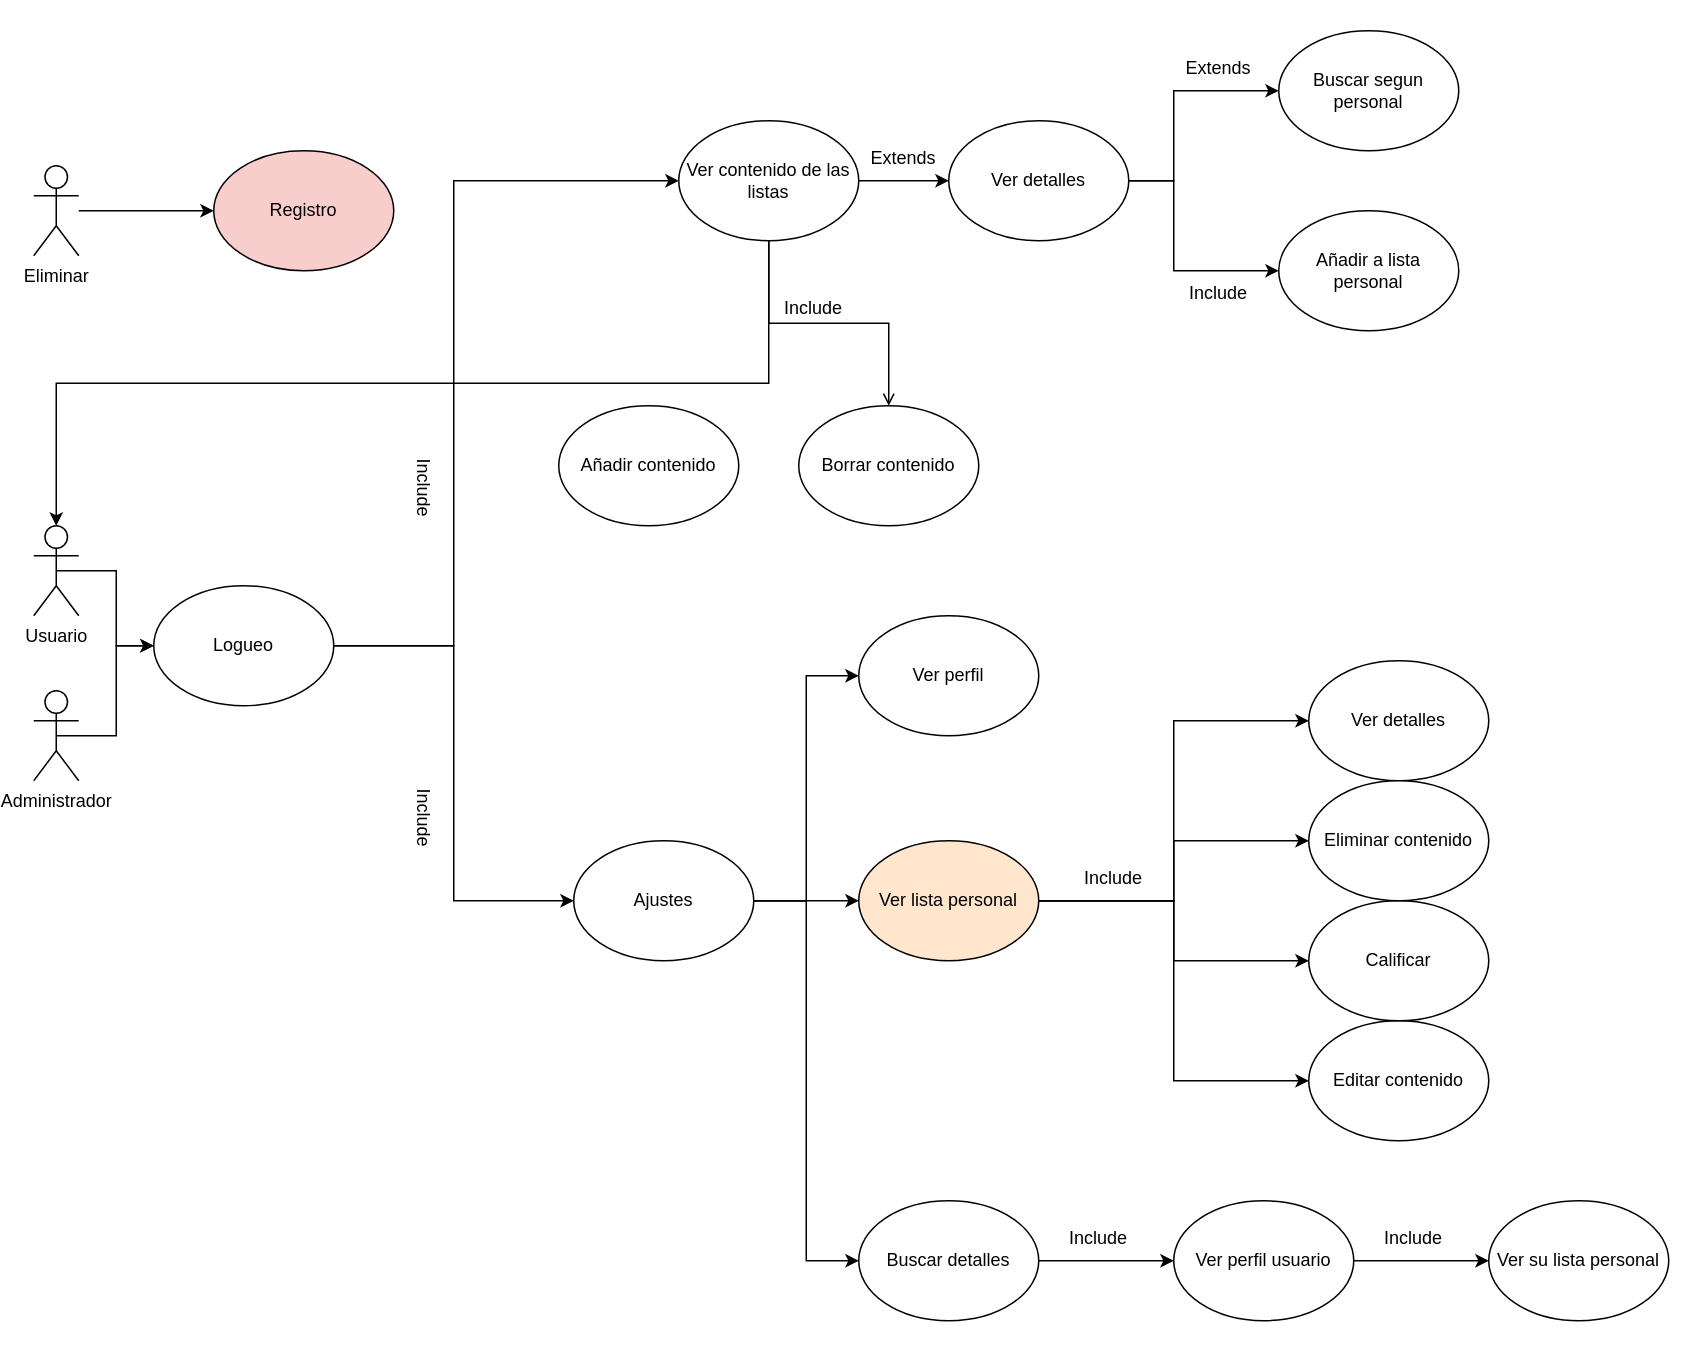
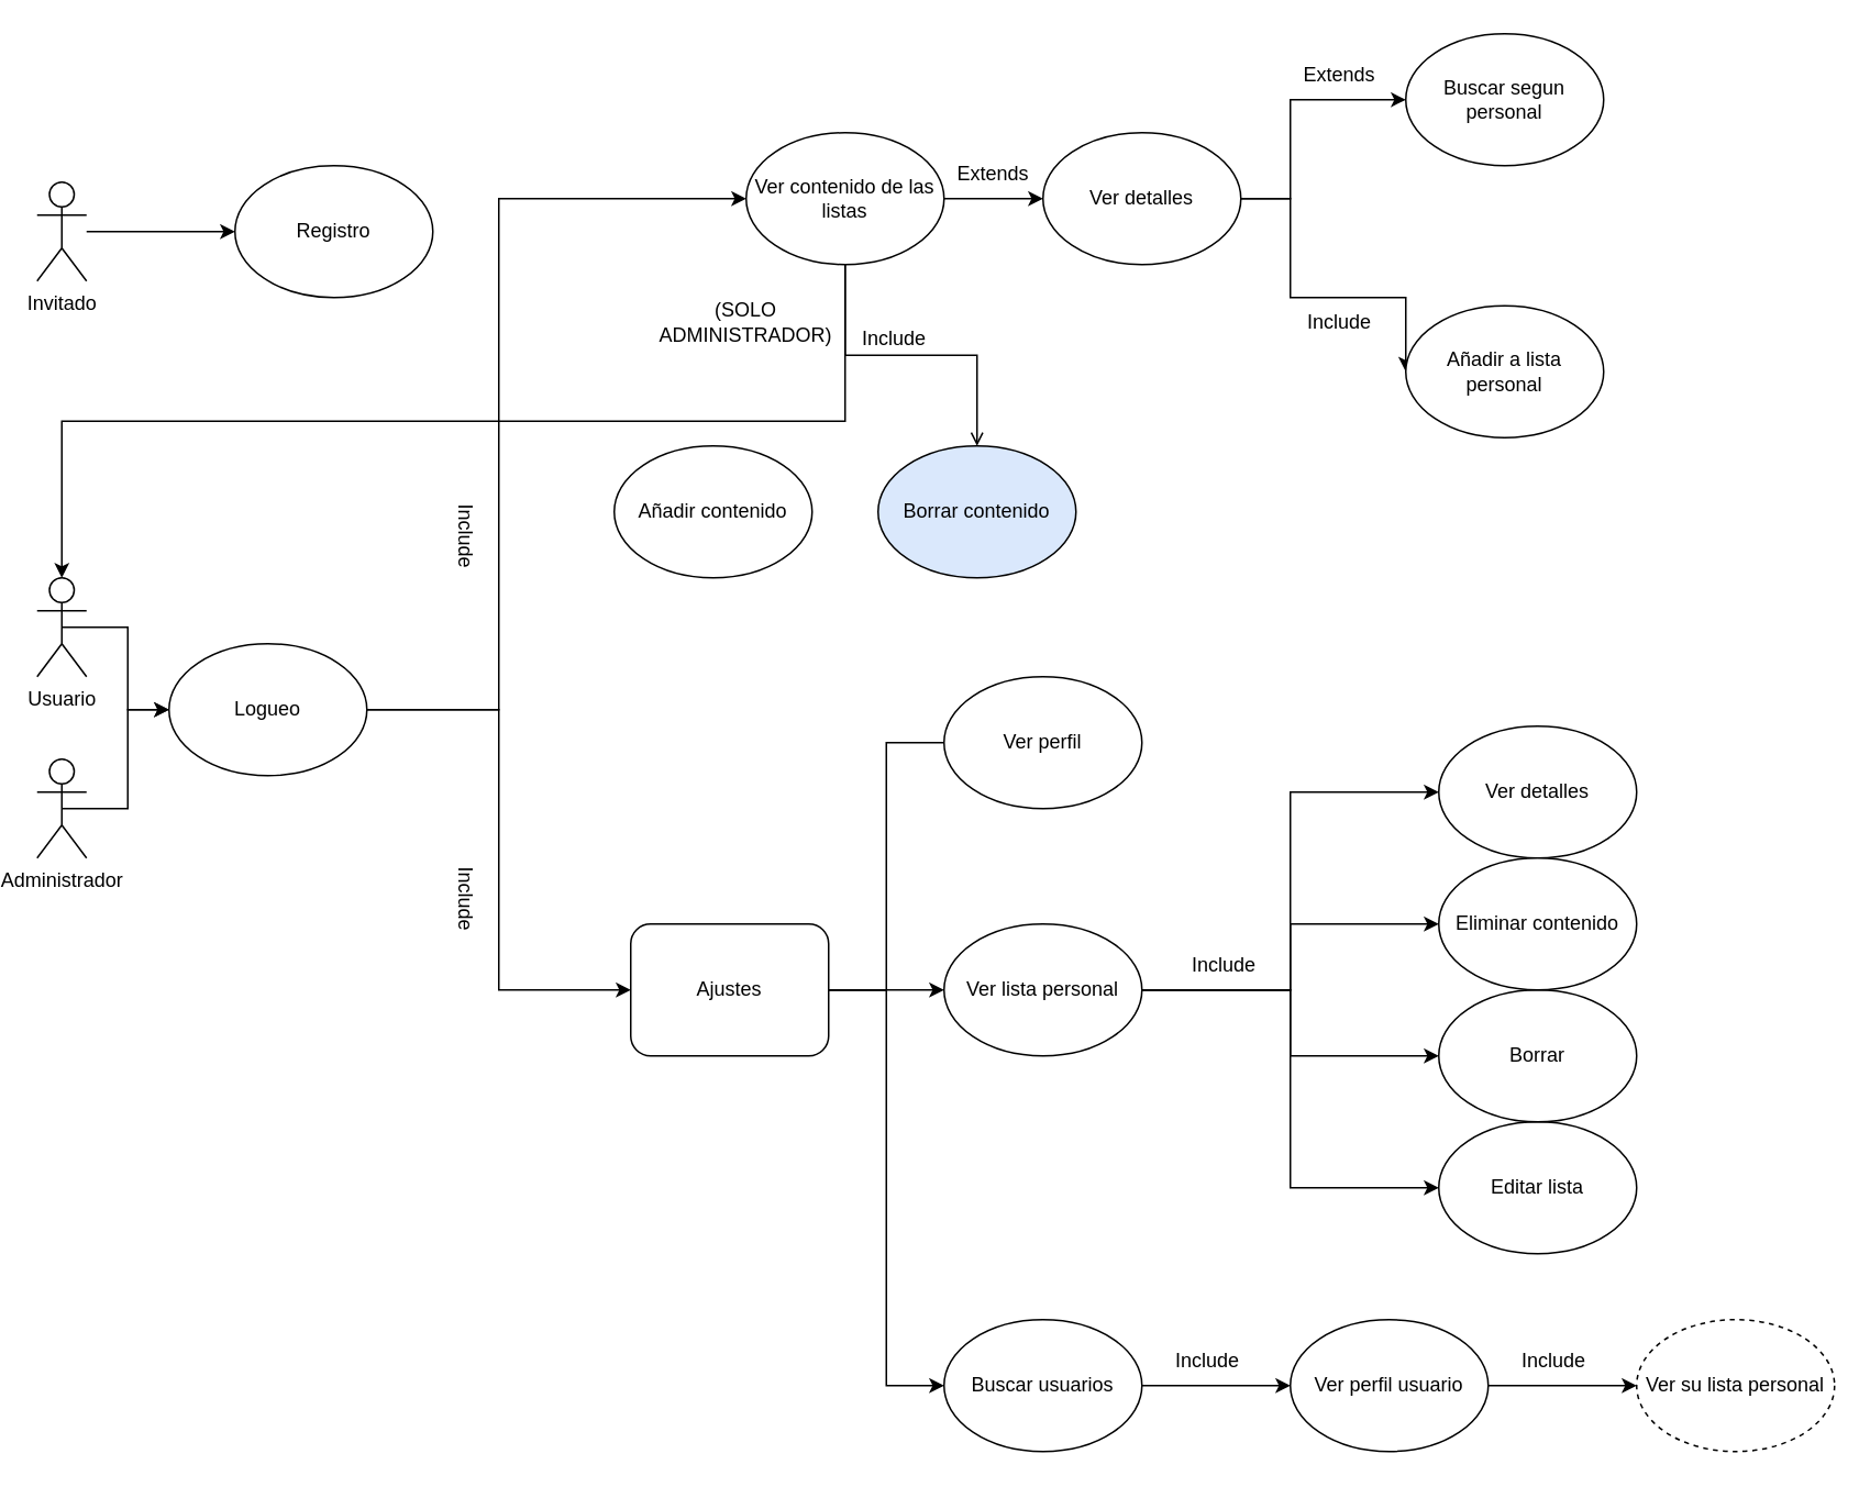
  <mxCell id="0" />
  <mxCell id="1" parent="0" />
  <mxCell id="2" value="" style="edgeStyle=orthogonalEdgeStyle;rounded=0;orthogonalLoop=1;jettySize=auto;html=1;" edge="1" parent="1" source="3" target="10"><mxGeometry relative="1" as="geometry" /></mxCell>
- <mxCell id="3" value="Eliminar" style="shape=umlActor;verticalLabelPosition=bottom;verticalAlign=top;html=1;outlineConnect=0;" vertex="1" parent="1"><mxGeometry x="20" y="110" width="30" height="60" as="geometry" /></mxCell>
+ <mxCell id="3" value="Invitado" style="shape=umlActor;verticalLabelPosition=bottom;verticalAlign=top;html=1;outlineConnect=0;" vertex="1" parent="1"><mxGeometry x="20" y="110" width="30" height="60" as="geometry" /></mxCell>
  <mxCell id="4" style="edgeStyle=orthogonalEdgeStyle;rounded=0;orthogonalLoop=1;jettySize=auto;html=1;exitX=1;exitY=0.5;exitDx=0;exitDy=0;entryX=0;entryY=0.5;entryDx=0;entryDy=0;" edge="1" parent="1" source="27" target="18"><mxGeometry relative="1" as="geometry"><Array as="points"><mxPoint x="300" y="430" /><mxPoint x="300" y="120" /></Array></mxGeometry></mxCell>
  <mxCell id="5" style="edgeStyle=orthogonalEdgeStyle;rounded=0;orthogonalLoop=1;jettySize=auto;html=1;exitX=1;exitY=0.5;exitDx=0;exitDy=0;entryX=0;entryY=0.5;entryDx=0;entryDy=0;" edge="1" parent="1" source="27" target="14"><mxGeometry relative="1" as="geometry" /></mxCell>
  <mxCell id="6" style="edgeStyle=orthogonalEdgeStyle;rounded=0;orthogonalLoop=1;jettySize=auto;html=1;exitX=0.5;exitY=0.5;exitDx=0;exitDy=0;exitPerimeter=0;entryX=0;entryY=0.5;entryDx=0;entryDy=0;" edge="1" parent="1" source="7" target="27"><mxGeometry relative="1" as="geometry" /></mxCell>
  <mxCell id="7" value="Usuario" style="shape=umlActor;verticalLabelPosition=bottom;verticalAlign=top;html=1;outlineConnect=0;" vertex="1" parent="1"><mxGeometry x="20" y="350" width="30" height="60" as="geometry" /></mxCell>
  <mxCell id="8" style="edgeStyle=orthogonalEdgeStyle;rounded=0;orthogonalLoop=1;jettySize=auto;html=1;exitX=0.5;exitY=0.5;exitDx=0;exitDy=0;exitPerimeter=0;entryX=0;entryY=0.5;entryDx=0;entryDy=0;" edge="1" parent="1" source="9" target="27"><mxGeometry relative="1" as="geometry" /></mxCell>
  <mxCell id="9" value="Administrador" style="shape=umlActor;verticalLabelPosition=bottom;verticalAlign=top;html=1;outlineConnect=0;" vertex="1" parent="1"><mxGeometry x="20" y="460" width="30" height="60" as="geometry" /></mxCell>
- <mxCell id="10" value="Registro" style="ellipse;whiteSpace=wrap;html=1;fillColor=#f8cecc;" vertex="1" parent="1"><mxGeometry x="140" y="100" width="120" height="80" as="geometry" /></mxCell>
+ <mxCell id="10" value="Registro" style="ellipse;whiteSpace=wrap;html=1;" vertex="1" parent="1"><mxGeometry x="140" y="100" width="120" height="80" as="geometry" /></mxCell>
  <mxCell id="11" style="edgeStyle=orthogonalEdgeStyle;rounded=0;orthogonalLoop=1;jettySize=auto;html=1;exitX=1;exitY=0.5;exitDx=0;exitDy=0;entryX=0;entryY=0.5;entryDx=0;entryDy=0;" edge="1" parent="1" source="14" target="24"><mxGeometry relative="1" as="geometry" /></mxCell>
  <mxCell id="12" style="edgeStyle=orthogonalEdgeStyle;rounded=0;orthogonalLoop=1;jettySize=auto;html=1;exitX=1;exitY=0.5;exitDx=0;exitDy=0;entryX=0;entryY=0.5;entryDx=0;entryDy=0;" edge="1" parent="1" source="14" target="26"><mxGeometry relative="1" as="geometry" /></mxCell>
- <mxCell id="13" style="edgeStyle=orthogonalEdgeStyle;rounded=0;orthogonalLoop=1;jettySize=auto;html=1;exitX=1;exitY=0.5;exitDx=0;exitDy=0;entryX=0;entryY=0.5;entryDx=0;entryDy=0;" edge="1" parent="1" source="14" target="19"><mxGeometry relative="1" as="geometry" /></mxCell>
- <mxCell id="14" value="Ajustes" style="ellipse;whiteSpace=wrap;html=1;" vertex="1" parent="1"><mxGeometry x="380" y="560" width="120" height="80" as="geometry" /></mxCell>
+ <mxCell id="13" style="edgeStyle=orthogonalEdgeStyle;rounded=0;orthogonalLoop=1;jettySize=auto;html=1;exitX=1;exitY=0.5;exitDx=0;exitDy=0;entryX=0;entryY=0.5;entryDx=0;entryDy=0;endArrow=none;" edge="1" parent="1" source="14" target="19"><mxGeometry relative="1" as="geometry" /></mxCell>
+ <mxCell id="14" value="Ajustes" style="whiteSpace=wrap;html=1;rounded=1;" vertex="1" parent="1"><mxGeometry x="380" y="560" width="120" height="80" as="geometry" /></mxCell>
  <mxCell id="15" style="edgeStyle=orthogonalEdgeStyle;rounded=0;orthogonalLoop=1;jettySize=auto;html=1;exitX=1;exitY=0.5;exitDx=0;exitDy=0;entryX=0;entryY=0.5;entryDx=0;entryDy=0;" edge="1" parent="1" source="18" target="37"><mxGeometry relative="1" as="geometry" /></mxCell>
  <mxCell id="16" style="edgeStyle=orthogonalEdgeStyle;rounded=0;orthogonalLoop=1;jettySize=auto;html=1;exitX=0.5;exitY=1;exitDx=0;exitDy=0;" edge="1" parent="1" source="18" target="7"><mxGeometry relative="1" as="geometry" /></mxCell>
  <mxCell id="17" style="edgeStyle=orthogonalEdgeStyle;rounded=0;orthogonalLoop=1;jettySize=auto;html=1;exitX=0.5;exitY=1;exitDx=0;exitDy=0;entryX=0.5;entryY=0;entryDx=0;entryDy=0;endArrow=open;" edge="1" parent="1" source="18" target="41"><mxGeometry relative="1" as="geometry" /></mxCell>
  <mxCell id="18" value="Ver contenido de las listas" style="ellipse;whiteSpace=wrap;html=1;" vertex="1" parent="1"><mxGeometry x="450" y="80" width="120" height="80" as="geometry" /></mxCell>
  <mxCell id="19" value="Ver perfil" style="ellipse;whiteSpace=wrap;html=1;" vertex="1" parent="1"><mxGeometry x="570" y="410" width="120" height="80" as="geometry" /></mxCell>
  <mxCell id="20" style="edgeStyle=orthogonalEdgeStyle;rounded=0;orthogonalLoop=1;jettySize=auto;html=1;exitX=1;exitY=0.5;exitDx=0;exitDy=0;entryX=0;entryY=0.5;entryDx=0;entryDy=0;" edge="1" parent="1" source="24" target="31"><mxGeometry relative="1" as="geometry" /></mxCell>
  <mxCell id="21" style="edgeStyle=orthogonalEdgeStyle;rounded=0;orthogonalLoop=1;jettySize=auto;html=1;exitX=1;exitY=0.5;exitDx=0;exitDy=0;entryX=0;entryY=0.5;entryDx=0;entryDy=0;" edge="1" parent="1" source="24" target="34"><mxGeometry relative="1" as="geometry" /></mxCell>
  <mxCell id="22" style="edgeStyle=orthogonalEdgeStyle;rounded=0;orthogonalLoop=1;jettySize=auto;html=1;exitX=1;exitY=0.5;exitDx=0;exitDy=0;entryX=0;entryY=0.5;entryDx=0;entryDy=0;" edge="1" parent="1" source="24" target="33"><mxGeometry relative="1" as="geometry" /></mxCell>
  <mxCell id="23" style="edgeStyle=orthogonalEdgeStyle;rounded=0;orthogonalLoop=1;jettySize=auto;html=1;exitX=1;exitY=0.5;exitDx=0;exitDy=0;entryX=0;entryY=0.5;entryDx=0;entryDy=0;" edge="1" parent="1" source="24" target="32"><mxGeometry relative="1" as="geometry" /></mxCell>
- <mxCell id="24" value="Ver lista personal" style="ellipse;whiteSpace=wrap;html=1;fillColor=#ffe6cc;" vertex="1" parent="1"><mxGeometry x="570" y="560" width="120" height="80" as="geometry" /></mxCell>
+ <mxCell id="24" value="Ver lista personal" style="ellipse;whiteSpace=wrap;html=1;" vertex="1" parent="1"><mxGeometry x="570" y="560" width="120" height="80" as="geometry" /></mxCell>
  <mxCell id="25" style="edgeStyle=orthogonalEdgeStyle;rounded=0;orthogonalLoop=1;jettySize=auto;html=1;exitX=1;exitY=0.5;exitDx=0;exitDy=0;entryX=0;entryY=0.5;entryDx=0;entryDy=0;" edge="1" parent="1" source="26" target="29"><mxGeometry relative="1" as="geometry" /></mxCell>
- <mxCell id="26" value="Buscar detalles" style="ellipse;whiteSpace=wrap;html=1;" vertex="1" parent="1"><mxGeometry x="570" y="800" width="120" height="80" as="geometry" /></mxCell>
+ <mxCell id="26" value="Buscar usuarios" style="ellipse;whiteSpace=wrap;html=1;" vertex="1" parent="1"><mxGeometry x="570" y="800" width="120" height="80" as="geometry" /></mxCell>
  <mxCell id="27" value="Logueo" style="ellipse;whiteSpace=wrap;html=1;" vertex="1" parent="1"><mxGeometry x="100" y="390" width="120" height="80" as="geometry" /></mxCell>
  <mxCell id="28" style="edgeStyle=orthogonalEdgeStyle;rounded=0;orthogonalLoop=1;jettySize=auto;html=1;exitX=1;exitY=0.5;exitDx=0;exitDy=0;entryX=0;entryY=0.5;entryDx=0;entryDy=0;" edge="1" parent="1" source="29" target="30"><mxGeometry relative="1" as="geometry" /></mxCell>
  <mxCell id="29" value="Ver perfil usuario" style="ellipse;whiteSpace=wrap;html=1;" vertex="1" parent="1"><mxGeometry x="780" y="800" width="120" height="80" as="geometry" /></mxCell>
- <mxCell id="30" value="Ver su lista personal" style="ellipse;whiteSpace=wrap;html=1;" vertex="1" parent="1"><mxGeometry x="990" y="800" width="120" height="80" as="geometry" /></mxCell>
+ <mxCell id="30" value="Ver su lista personal" style="ellipse;whiteSpace=wrap;html=1;dashed=1;" vertex="1" parent="1"><mxGeometry x="990" y="800" width="120" height="80" as="geometry" /></mxCell>
  <mxCell id="31" value="Ver detalles" style="ellipse;whiteSpace=wrap;html=1;" vertex="1" parent="1"><mxGeometry x="870" y="440" width="120" height="80" as="geometry" /></mxCell>
- <mxCell id="32" value="Editar contenido" style="ellipse;whiteSpace=wrap;html=1;" vertex="1" parent="1"><mxGeometry x="870" y="680" width="120" height="80" as="geometry" /></mxCell>
- <mxCell id="33" value="Calificar" style="ellipse;whiteSpace=wrap;html=1;" vertex="1" parent="1"><mxGeometry x="870" y="600" width="120" height="80" as="geometry" /></mxCell>
+ <mxCell id="32" value="Editar lista" style="ellipse;whiteSpace=wrap;html=1;" vertex="1" parent="1"><mxGeometry x="870" y="680" width="120" height="80" as="geometry" /></mxCell>
+ <mxCell id="33" value="Borrar" style="ellipse;whiteSpace=wrap;html=1;" vertex="1" parent="1"><mxGeometry x="870" y="600" width="120" height="80" as="geometry" /></mxCell>
  <mxCell id="34" value="Eliminar contenido" style="ellipse;whiteSpace=wrap;html=1;" vertex="1" parent="1"><mxGeometry x="870" y="520" width="120" height="80" as="geometry" /></mxCell>
  <mxCell id="35" style="edgeStyle=orthogonalEdgeStyle;rounded=0;orthogonalLoop=1;jettySize=auto;html=1;exitX=1;exitY=0.5;exitDx=0;exitDy=0;entryX=0;entryY=0.5;entryDx=0;entryDy=0;" edge="1" parent="1" source="37" target="38"><mxGeometry relative="1" as="geometry"><Array as="points"><mxPoint x="780" y="120" /><mxPoint x="780" y="60" /></Array></mxGeometry></mxCell>
  <mxCell id="36" style="edgeStyle=orthogonalEdgeStyle;rounded=0;orthogonalLoop=1;jettySize=auto;html=1;exitX=1;exitY=0.5;exitDx=0;exitDy=0;entryX=0;entryY=0.5;entryDx=0;entryDy=0;" edge="1" parent="1" source="37" target="39"><mxGeometry relative="1" as="geometry"><Array as="points"><mxPoint x="780" y="120" /><mxPoint x="780" y="180" /></Array></mxGeometry></mxCell>
  <mxCell id="37" value="Ver detalles" style="ellipse;whiteSpace=wrap;html=1;" vertex="1" parent="1"><mxGeometry x="630" y="80" width="120" height="80" as="geometry" /></mxCell>
  <mxCell id="38" value="Buscar segun personal" style="ellipse;whiteSpace=wrap;html=1;" vertex="1" parent="1"><mxGeometry x="850" y="20" width="120" height="80" as="geometry" /></mxCell>
- <mxCell id="39" value="Añadir a lista personal" style="ellipse;whiteSpace=wrap;html=1;" vertex="1" parent="1"><mxGeometry x="850" y="140" width="120" height="80" as="geometry" /></mxCell>
+ <mxCell id="39" value="Añadir a lista personal" style="ellipse;whiteSpace=wrap;html=1;" vertex="1" parent="1"><mxGeometry x="850" y="185" width="120" height="80" as="geometry" /></mxCell>
  <mxCell id="40" value="Añadir contenido" style="ellipse;whiteSpace=wrap;html=1;" vertex="1" parent="1"><mxGeometry x="370" y="270" width="120" height="80" as="geometry" /></mxCell>
- <mxCell id="41" value="Borrar contenido" style="ellipse;whiteSpace=wrap;html=1;" vertex="1" parent="1"><mxGeometry x="530" y="270" width="120" height="80" as="geometry" /></mxCell>
+ <mxCell id="41" value="Borrar contenido" style="ellipse;whiteSpace=wrap;html=1;fillColor=#dae8fc;" vertex="1" parent="1"><mxGeometry x="530" y="270" width="120" height="80" as="geometry" /></mxCell>
+ <mxCell id="42" value="(SOLO ADMINISTRADOR)" style="text;html=1;align=center;verticalAlign=middle;whiteSpace=wrap;rounded=0;" vertex="1" parent="1"><mxGeometry x="420" y="180" width="60" height="30" as="geometry" /></mxCell>
  <mxCell id="43" value="Include" style="text;html=1;align=center;verticalAlign=middle;whiteSpace=wrap;rounded=0;rotation=90;" vertex="1" parent="1"><mxGeometry x="250" y="530" width="60" height="30" as="geometry" /></mxCell>
  <mxCell id="44" value="Include" style="text;html=1;align=center;verticalAlign=middle;whiteSpace=wrap;rounded=0;rotation=90;" vertex="1" parent="1"><mxGeometry x="250" y="310" width="60" height="30" as="geometry" /></mxCell>
  <mxCell id="45" value="Extends" style="text;html=1;align=center;verticalAlign=middle;whiteSpace=wrap;rounded=0;" vertex="1" parent="1"><mxGeometry x="780" y="30" width="60" height="30" as="geometry" /></mxCell>
  <mxCell id="46" value="Include" style="text;html=1;align=center;verticalAlign=middle;whiteSpace=wrap;rounded=0;" vertex="1" parent="1"><mxGeometry x="780" y="180" width="60" height="30" as="geometry" /></mxCell>
  <mxCell id="47" value="Include" style="text;html=1;align=center;verticalAlign=middle;whiteSpace=wrap;rounded=0;" vertex="1" parent="1"><mxGeometry x="910" y="810" width="60" height="30" as="geometry" /></mxCell>
  <mxCell id="48" value="Include" style="text;html=1;align=center;verticalAlign=middle;whiteSpace=wrap;rounded=0;" vertex="1" parent="1"><mxGeometry x="710" y="570" width="60" height="30" as="geometry" /></mxCell>
  <mxCell id="49" value="Include" style="text;html=1;align=center;verticalAlign=middle;whiteSpace=wrap;rounded=0;" vertex="1" parent="1"><mxGeometry x="700" y="810" width="60" height="30" as="geometry" /></mxCell>
  <mxCell id="50" value="Include" style="text;html=1;align=center;verticalAlign=middle;whiteSpace=wrap;rounded=0;" vertex="1" parent="1"><mxGeometry x="510" y="190" width="60" height="30" as="geometry" /></mxCell>
  <mxCell id="51" value="Extends" style="text;html=1;align=center;verticalAlign=middle;whiteSpace=wrap;rounded=0;" vertex="1" parent="1"><mxGeometry x="570" y="90" width="60" height="30" as="geometry" /></mxCell>
